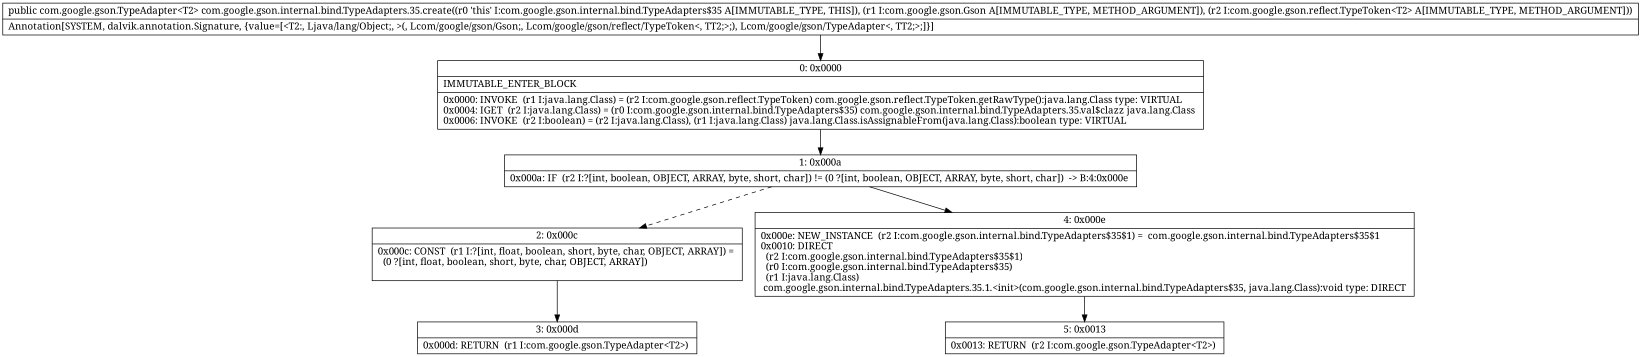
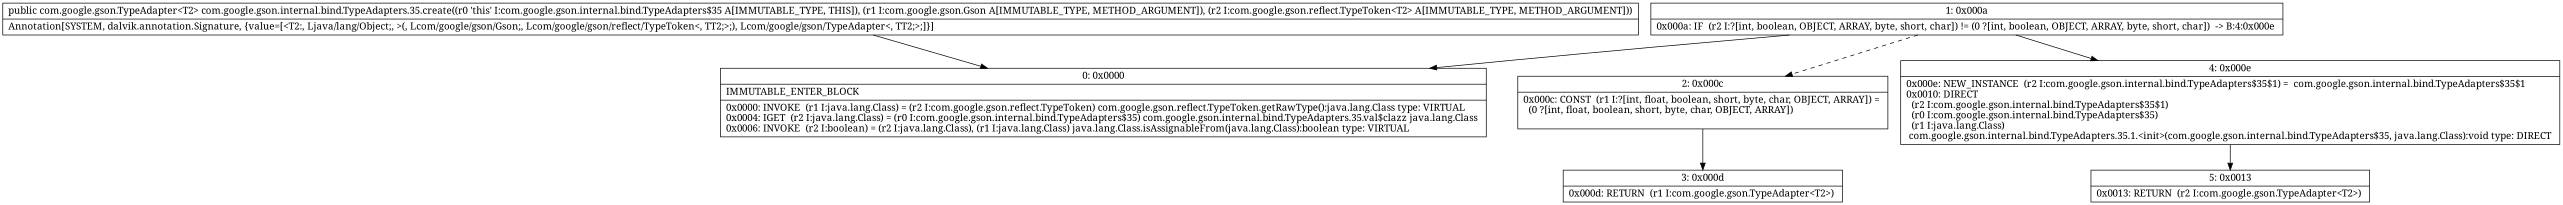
  digraph {
    fontname="Noto Serif"
    node [fontname="Noto Serif" shape=record]
    edge [fontname="Noto Serif"]
    n1 [label="{0\:\ 0x0000|IMMUTABLE_ENTER_BLOCK\l|0x0000: INVOKE  (r1 I:java.lang.Class) = (r2 I:com.google.gson.reflect.TypeToken) com.google.gson.reflect.TypeToken.getRawType():java.lang.Class type: VIRTUAL \l0x0004: IGET  (r2 I:java.lang.Class) = (r0 I:com.google.gson.internal.bind.TypeAdapters$35) com.google.gson.internal.bind.TypeAdapters.35.val$clazz java.lang.Class \l0x0006: INVOKE  (r2 I:boolean) = (r2 I:java.lang.Class), (r1 I:java.lang.Class) java.lang.Class.isAssignableFrom(java.lang.Class):boolean type: VIRTUAL \l}"]
    n2 [label="{1\:\ 0x000a|0x000a: IF  (r2 I:?[int, boolean, OBJECT, ARRAY, byte, short, char]) != (0 ?[int, boolean, OBJECT, ARRAY, byte, short, char])  \-\> B:4:0x000e \l}"]
    n3 [label="{2\:\ 0x000c|0x000c: CONST  (r1 I:?[int, float, boolean, short, byte, char, OBJECT, ARRAY]) = \l  (0 ?[int, float, boolean, short, byte, char, OBJECT, ARRAY])\l \l}"]
    n4 [label="{4\:\ 0x000e|0x000e: NEW_INSTANCE  (r2 I:com.google.gson.internal.bind.TypeAdapters$35$1) =  com.google.gson.internal.bind.TypeAdapters$35$1 \l0x0010: DIRECT  \l  (r2 I:com.google.gson.internal.bind.TypeAdapters$35$1)\l  (r0 I:com.google.gson.internal.bind.TypeAdapters$35)\l  (r1 I:java.lang.Class)\l com.google.gson.internal.bind.TypeAdapters.35.1.\<init\>(com.google.gson.internal.bind.TypeAdapters$35, java.lang.Class):void type: DIRECT \l}"]
    n5 [label="{3\:\ 0x000d|0x000d: RETURN  (r1 I:com.google.gson.TypeAdapter\<T2\>) \l}"]
    n6 [label="{5\:\ 0x0013|0x0013: RETURN  (r2 I:com.google.gson.TypeAdapter\<T2\>) \l}"]
    n7 [label="{public com.google.gson.TypeAdapter\<T2\> com.google.gson.internal.bind.TypeAdapters.35.create((r0 'this' I:com.google.gson.internal.bind.TypeAdapters$35 A[IMMUTABLE_TYPE, THIS]), (r1 I:com.google.gson.Gson A[IMMUTABLE_TYPE, METHOD_ARGUMENT]), (r2 I:com.google.gson.reflect.TypeToken\<T2\> A[IMMUTABLE_TYPE, METHOD_ARGUMENT]))  | Annotation[SYSTEM, dalvik.annotation.Signature, \{value=[\<T2:, Ljava\/lang\/Object;, \>(, Lcom\/google\/gson\/Gson;, Lcom\/google\/gson\/reflect\/TypeToken\<, TT2;\>;), Lcom\/google\/gson\/TypeAdapter\<, TT2;\>;]\}]\l}"]
-   n1 -> n2
+   n2 -> n1
    n2 -> n3 [style=dashed]
    n2 -> n4
    n3 -> n5
    n4 -> n6
    n7 -> n1
  }
